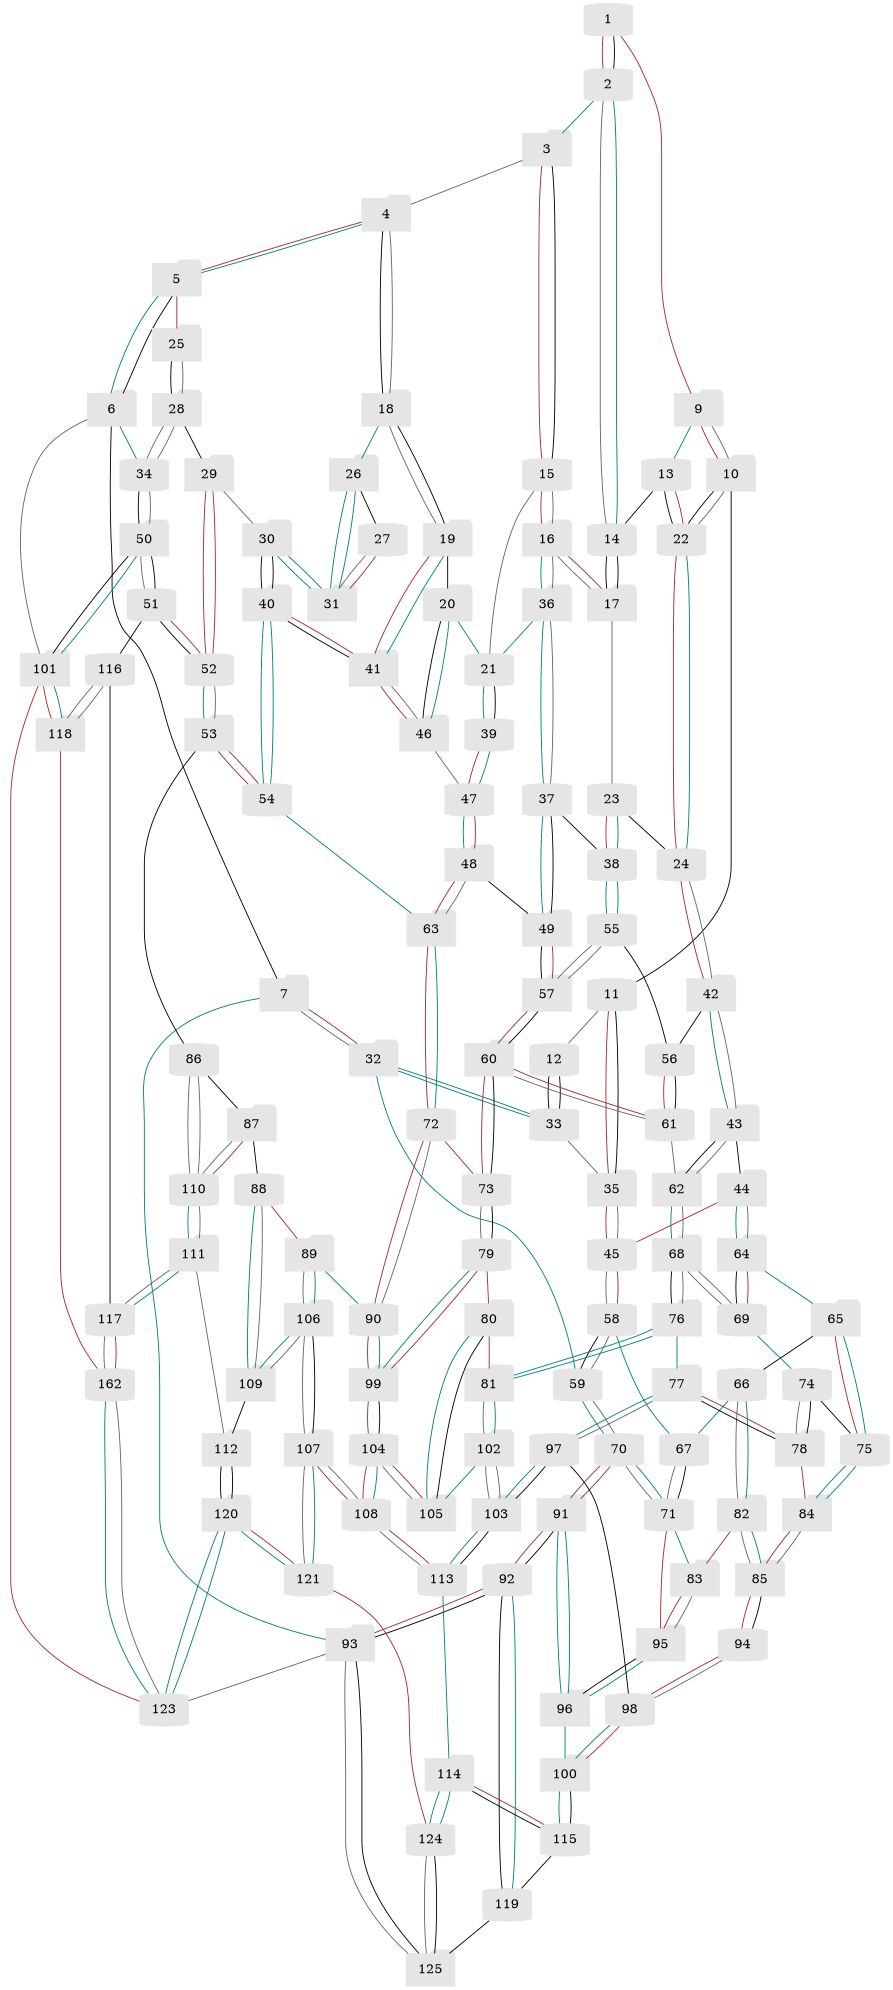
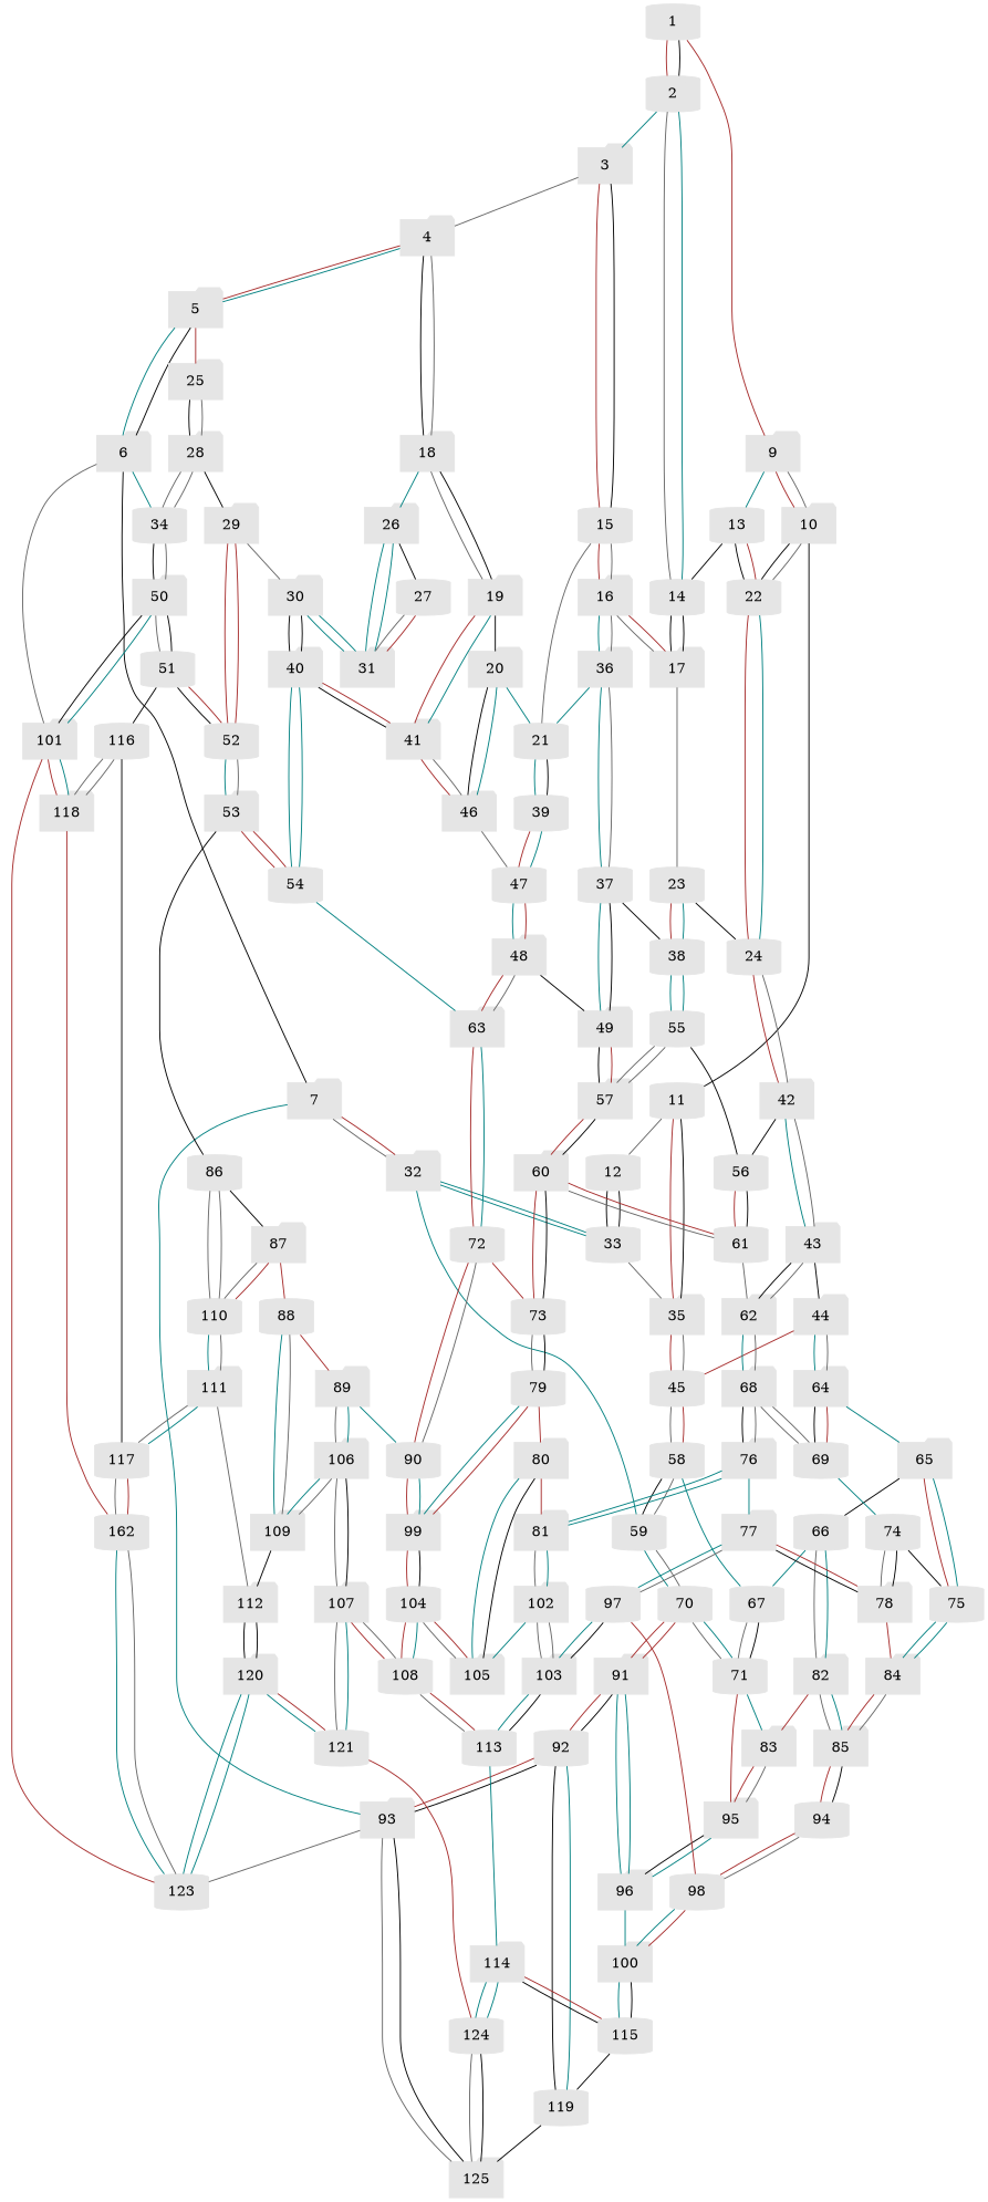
  graph {
    node [color=gray90 shape=folder style=filled]
    edge [color=teal]
    1 [shape=cylinder]
    2 [shape=cylinder]
    9
    3
    14 [shape=cylinder]
    10
    13 [shape=cylinder]
    4
    15 [shape=cylinder]
    17
    5
    18
    16
    21 [shape=cylinder]
    6
    25
    19
    26
    7
    34 [shape=cylinder]
    101
    28
    32
    93
    50
    123 [shape=cylinder]
    118
    33 [shape=cylinder]
    59 [shape=cylinder]
    125
    12 [shape=cylinder]
    11 [shape=cylinder]
    22 [shape=cylinder]
    35
    24 [shape=cylinder]
    45 [shape=cylinder]
    23 [shape=cylinder]
    36
    39 [shape=cylinder]
    37 [shape=cylinder]
    38 [shape=cylinder]
    20
    41
    27 [shape=cylinder]
    31
    46
    47 [shape=cylinder]
    42
    55 [shape=cylinder]
    43
    56 [shape=cylinder]
    29
    30
    52 [shape=cylinder]
    40
    53
    54 [shape=cylinder]
    70 [shape=cylinder]
    51 [shape=cylinder]
    58 [shape=cylinder]
    49
    57
    48
    63
    44
    62
    61 [shape=cylinder]
    64
    68
    65
    69 [shape=cylinder]
    67 [shape=cylinder]
    72 [shape=cylinder]
    60
    116 [shape=cylinder]
    117 [shape=cylinder]
    86 [shape=cylinder]
    87
    110 [shape=cylinder]
    73 [shape=cylinder]
    71 [shape=cylinder]
    91
    79 [shape=cylinder]
    76
    90 [shape=cylinder]
    66 [shape=cylinder]
    75 [shape=cylinder]
    74 [shape=cylinder]
    82
    84
    83
    85
    95
    77
    81
    78
    92 [shape=cylinder]
    96
    99
    80
    97 [shape=cylinder]
    102
    98 [shape=cylinder]
    103
    105
    104 [shape=cylinder]
    94 [shape=cylinder]
    88 [shape=cylinder]
    111
    89
    109
    106
    112
    107
    119 [shape=cylinder]
    100
    115 [shape=cylinder]
    113 [shape=cylinder]
    108 [shape=cylinder]
    n120 [label=162 shape=cylinder]
    114
    121 [shape=cylinder]
    124 [shape=cylinder]
    120
    1 -- 2 [color=brown]
    1 -- 2 [color=black]
    1 -- 9 [color=brown]
    2 -- 3
    2 -- 14 [color=gray40]
    2 -- 14
    9 -- 10 [color=brown]
    9 -- 10 [color=gray40]
    9 -- 13
    3 -- 4 [color=gray40]
    3 -- 15 [color=brown]
    3 -- 15 [color=black]
    14 -- 17 [color=black]
    14 -- 17 [color=black]
    10 -- 11 [color=black]
    10 -- 22 [color=black]
    10 -- 22 [color=gray40]
    13 -- 14 [color=black]
    13 -- 22 [color=black]
    13 -- 22 [color=brown]
    4 -- 5 [color=brown]
    4 -- 5
    4 -- 18 [color=black]
    4 -- 18 [color=gray40]
    15 -- 16 [color=brown]
    15 -- 16 [color=gray40]
    15 -- 21 [color=gray40]
    17 -- 23 [color=gray40]
    5 -- 6
    5 -- 6 [color=black]
    5 -- 25 [color=brown]
    18 -- 19 [color=gray40]
    18 -- 19 [color=black]
    18 -- 26
    16 -- 17 [color=gray40]
    16 -- 17 [color=brown]
    16 -- 36
    16 -- 36 [color=gray40]
    21 -- 39
    21 -- 39 [color=black]
    6 -- 7 [color=black]
    6 -- 34
    6 -- 101 [color=gray40]
    25 -- 28 [color=black]
    25 -- 28 [color=gray40]
    19 -- 20 [color=black]
    19 -- 41 [color=brown]
    19 -- 41
    26 -- 27 [color=black]
    26 -- 31
    26 -- 31
    7 -- 32 [color=gray40]
    7 -- 32 [color=brown]
    7 -- 93
    34 -- 50 [color=black]
    34 -- 50 [color=gray40]
    101 -- 123 [color=brown]
    101 -- 118 [color=brown]
    101 -- 118
    28 -- 34 [color=gray40]
    28 -- 34 [color=gray40]
    28 -- 29 [color=black]
    32 -- 33
    32 -- 33
    32 -- 59
    93 -- 123 [color=gray40]
    93 -- 125 [color=gray40]
    93 -- 125 [color=black]
    50 -- 101 [color=black]
    50 -- 101
    50 -- 51 [color=gray40]
    50 -- 51 [color=black]
    118 -- n120 [color=brown]
    33 -- 35 [color=gray40]
    59 -- 70
    59 -- 70 [color=gray40]
    12 -- 33 [color=black]
    12 -- 33 [color=black]
    11 -- 12 [color=gray40]
    11 -- 35 [color=brown]
    11 -- 35 [color=black]
    22 -- 24 [color=brown]
    22 -- 24
    35 -- 45 [color=brown]
    35 -- 45 [color=gray40]
    24 -- 42 [color=brown]
    24 -- 42 [color=gray40]
    45 -- 58 [color=gray40]
    45 -- 58 [color=brown]
    23 -- 24 [color=black]
    23 -- 38 [color=brown]
    23 -- 38
    36 -- 21
    36 -- 37
    36 -- 37 [color=gray40]
    39 -- 47 [color=brown]
    39 -- 47
    37 -- 38 [color=black]
    37 -- 49
    37 -- 49 [color=black]
    38 -- 55
    38 -- 55
    20 -- 21
    20 -- 46 [color=black]
    20 -- 46
    41 -- 46 [color=brown]
    41 -- 46 [color=gray40]
    27 -- 31 [color=gray40]
    27 -- 31 [color=brown]
    46 -- 47 [color=gray40]
    47 -- 48
    47 -- 48 [color=brown]
    42 -- 43
    42 -- 43 [color=gray40]
    42 -- 56 [color=black]
    55 -- 56 [color=black]
    55 -- 57 [color=gray40]
    55 -- 57 [color=gray40]
    43 -- 44 [color=black]
    43 -- 62 [color=black]
    43 -- 62 [color=gray40]
    56 -- 61 [color=brown]
    56 -- 61 [color=black]
    29 -- 30 [color=gray40]
    29 -- 52 [color=brown]
    29 -- 52 [color=brown]
    30 -- 31
    30 -- 31
    30 -- 40 [color=black]
    30 -- 40 [color=black]
    52 -- 53
    52 -- 53 [color=gray40]
    40 -- 41 [color=black]
    40 -- 41 [color=brown]
    40 -- 54
    40 -- 54
    53 -- 54 [color=brown]
    53 -- 54 [color=brown]
    53 -- 86 [color=black]
    54 -- 63
    70 -- 71 [color=gray40]
    70 -- 71
    70 -- 91 [color=brown]
    70 -- 91 [color=brown]
    51 -- 52 [color=black]
    51 -- 52 [color=brown]
    51 -- 116 [color=black]
    58 -- 59 [color=black]
    58 -- 59 [color=gray40]
    58 -- 67
    49 -- 57 [color=black]
    49 -- 57 [color=brown]
    57 -- 60 [color=brown]
    57 -- 60 [color=black]
    48 -- 49 [color=black]
    48 -- 63 [color=brown]
    48 -- 63 [color=gray40]
    63 -- 72 [color=brown]
    63 -- 72
    44 -- 45 [color=brown]
    44 -- 64
    44 -- 64 [color=gray40]
    62 -- 68
    62 -- 68 [color=gray40]
    61 -- 62 [color=gray40]
    64 -- 65
    64 -- 69 [color=black]
    64 -- 69 [color=brown]
    68 -- 69 [color=gray40]
    68 -- 69 [color=gray40]
    68 -- 76 [color=black]
    68 -- 76 [color=gray40]
    65 -- 66 [color=black]
    65 -- 75 [color=brown]
    65 -- 75
    69 -- 74
    67 -- 71 [color=gray40]
    67 -- 71 [color=black]
    72 -- 73 [color=brown]
    72 -- 90 [color=brown]
    72 -- 90 [color=gray40]
    60 -- 61 [color=gray40]
    60 -- 61 [color=brown]
    60 -- 73 [color=brown]
    60 -- 73 [color=black]
    116 -- 118 [color=gray40]
    116 -- 118 [color=gray40]
    116 -- 117 [color=black]
    117 -- n120 [color=gray40]
    117 -- n120 [color=brown]
    86 -- 87 [color=black]
    86 -- 110 [color=gray40]
    86 -- 110 [color=gray40]
    87 -- 110 [color=gray40]
    87 -- 110 [color=brown]
-   87 -- 88 [color=black]
+   87 -- 88 [color=brown]
    110 -- 111
    110 -- 111 [color=gray40]
    73 -- 79 [color=gray40]
    73 -- 79 [color=black]
    71 -- 83
    71 -- 95 [color=brown]
    91 -- 92 [color=brown]
    91 -- 92 [color=black]
    91 -- 96
    91 -- 96
    79 -- 99
    79 -- 99 [color=brown]
    79 -- 80 [color=brown]
    76 -- 77
    76 -- 81
    76 -- 81
    90 -- 99 [color=brown]
    90 -- 99
    66 -- 67
    66 -- 82 [color=gray40]
    66 -- 82
    75 -- 84
    75 -- 84
    74 -- 75 [color=black]
    74 -- 78 [color=gray40]
    74 -- 78 [color=black]
    82 -- 83 [color=brown]
    82 -- 85 [color=gray40]
    82 -- 85
    84 -- 85 [color=brown]
    84 -- 85 [color=gray40]
    83 -- 95 [color=brown]
    83 -- 95 [color=gray40]
    85 -- 94 [color=brown]
    85 -- 94 [color=black]
    95 -- 96 [color=black]
    95 -- 96
    77 -- 78 [color=black]
    77 -- 78 [color=brown]
    77 -- 97
    77 -- 97 [color=gray40]
    81 -- 102 [color=gray40]
    81 -- 102
    78 -- 84 [color=brown]
    92 -- 93 [color=brown]
    92 -- 93 [color=black]
    92 -- 119 [color=black]
    92 -- 119
    96 -- 100
    99 -- 104 [color=brown]
    99 -- 104 [color=black]
    80 -- 81 [color=brown]
    80 -- 105
    80 -- 105 [color=black]
-   97 -- 98 [color=black]
+   97 -- 98 [color=brown]
    97 -- 103
    97 -- 103 [color=black]
    102 -- 103 [color=gray40]
    102 -- 103 [color=gray40]
    102 -- 105
    98 -- 100
    98 -- 100 [color=brown]
    103 -- 113
    103 -- 113 [color=black]
    104 -- 105 [color=gray40]
    104 -- 105 [color=brown]
    104 -- 108 [color=brown]
    104 -- 108
    94 -- 98 [color=brown]
    94 -- 98 [color=gray40]
    88 -- 89 [color=brown]
    88 -- 109
    88 -- 109 [color=gray40]
    111 -- 117 [color=gray40]
    111 -- 117
    111 -- 112 [color=gray40]
    89 -- 90
    89 -- 106 [color=gray40]
    89 -- 106
    109 -- 112 [color=black]
    106 -- 109
    106 -- 109 [color=gray40]
    106 -- 107 [color=gray40]
    106 -- 107 [color=black]
    112 -- 120 [color=black]
    112 -- 120 [color=black]
    107 -- 108 [color=brown]
    107 -- 108 [color=gray40]
    107 -- 121 [color=gray40]
    107 -- 121
    119 -- 125 [color=black]
    100 -- 115
    100 -- 115 [color=black]
    115 -- 119 [color=black]
    113 -- 114
    108 -- 113 [color=gray40]
    108 -- 113 [color=brown]
    n120 -- 123
    n120 -- 123 [color=gray40]
    114 -- 115 [color=black]
    114 -- 115 [color=brown]
    114 -- 124
    114 -- 124
    121 -- 124 [color=brown]
    124 -- 125 [color=gray40]
    124 -- 125 [color=black]
    120 -- 123
    120 -- 123
    120 -- 121
    120 -- 121 [color=brown]
  }
